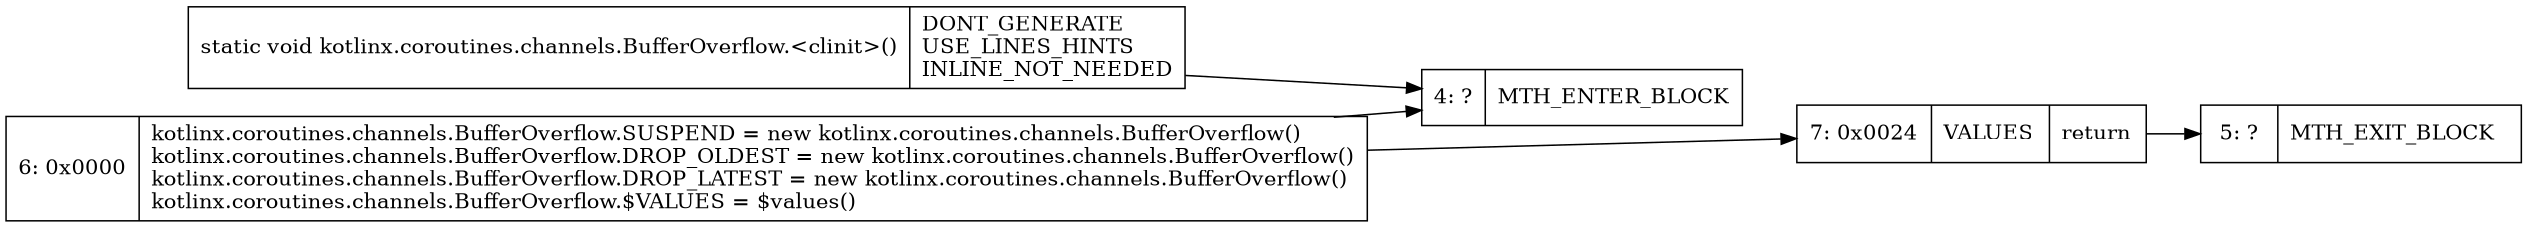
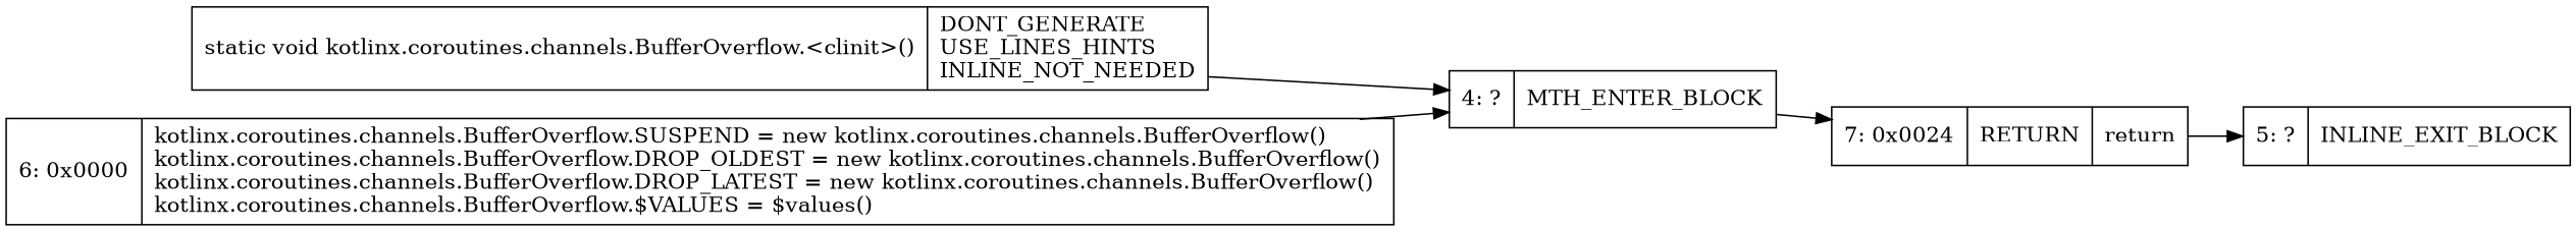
  digraph {
    rankdir=LR
    node [shape=record]
    n1 [label="{4\:\ ?|MTH_ENTER_BLOCK\l}"]
    n2 [label="{6\:\ 0x0000|kotlinx.coroutines.channels.BufferOverflow.SUSPEND = new kotlinx.coroutines.channels.BufferOverflow()\lkotlinx.coroutines.channels.BufferOverflow.DROP_OLDEST = new kotlinx.coroutines.channels.BufferOverflow()\lkotlinx.coroutines.channels.BufferOverflow.DROP_LATEST = new kotlinx.coroutines.channels.BufferOverflow()\lkotlinx.coroutines.channels.BufferOverflow.$VALUES = $values()\l}"]
-   n3 [label="{7\:\ 0x0024|VALUES\l|return\l}"]
-   n4 [label="{5\:\ ?|MTH_EXIT_BLOCK\l}"]
+   n3 [label="{7\:\ 0x0024|RETURN\l|return\l}"]
+   n4 [label="{5\:\ ?|INLINE_EXIT_BLOCK\l}"]
    n5 [label="{static void kotlinx.coroutines.channels.BufferOverflow.\<clinit\>()  | DONT_GENERATE\lUSE_LINES_HINTS\lINLINE_NOT_NEEDED\l}"]
    n2 -> n1
-   n2 -> n3
+   n1 -> n3
    n3 -> n4
    n5 -> n1
  }
